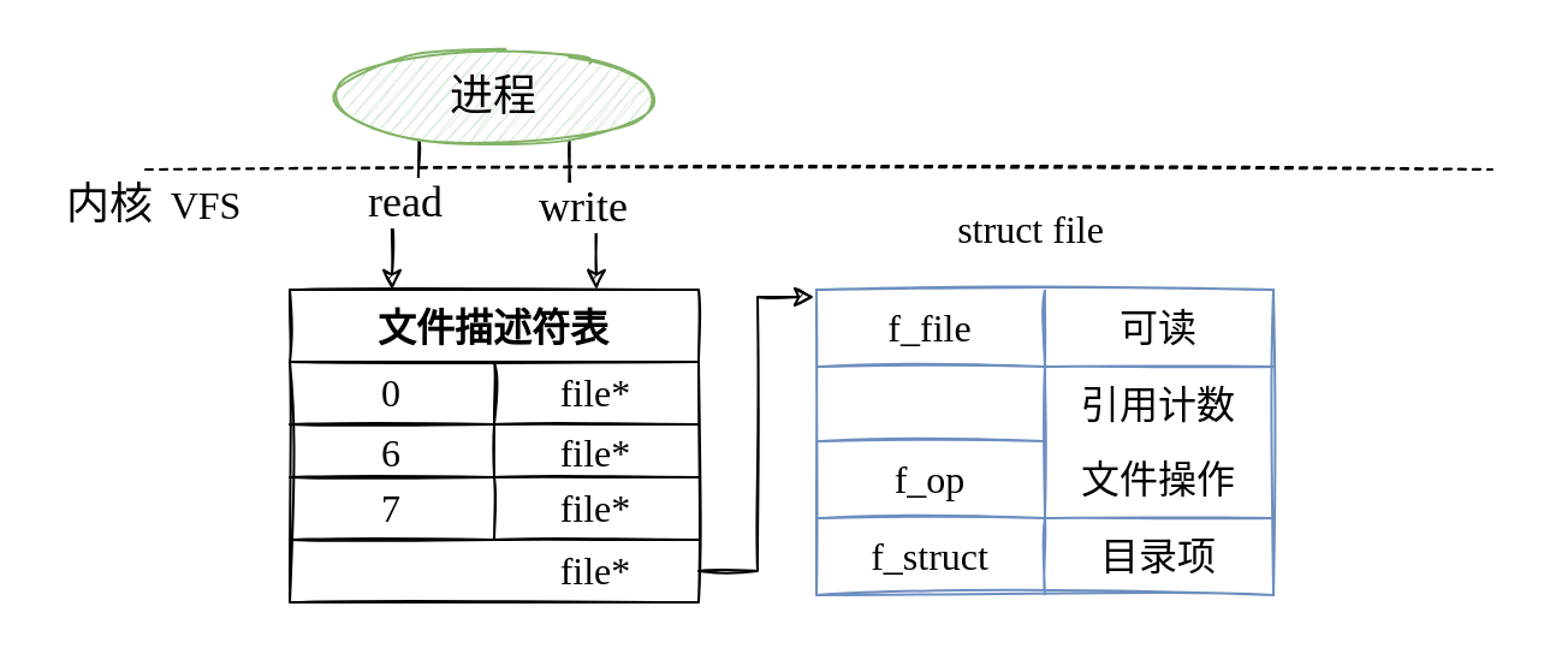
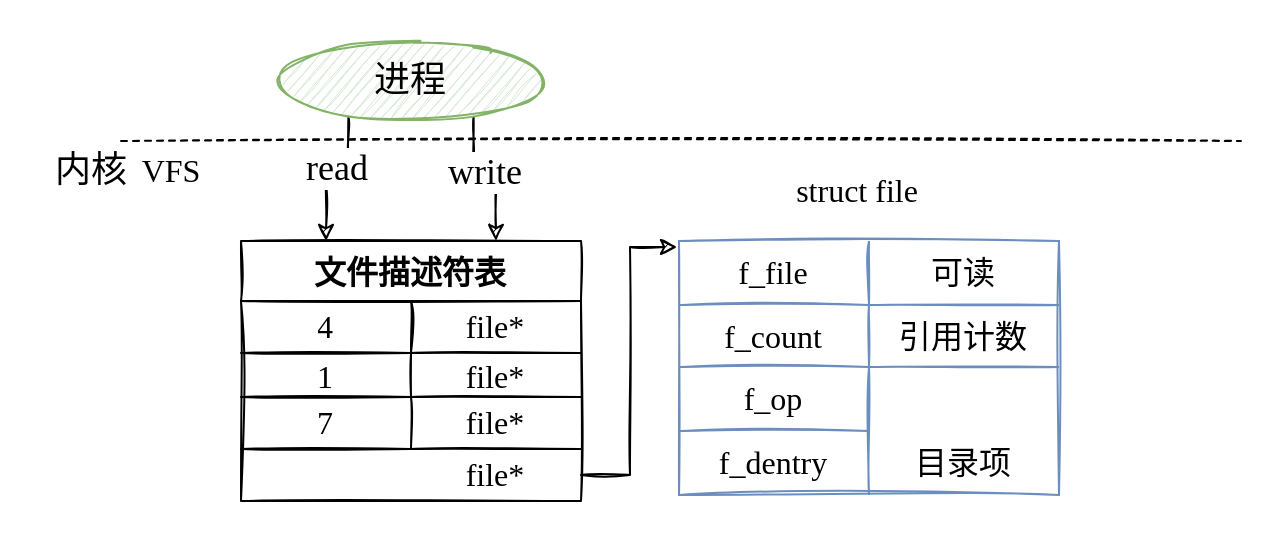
  <mxCell id="0" />
  <mxCell id="1" parent="0" />
  <mxCell id="2" style="edgeStyle=orthogonalEdgeStyle;rounded=0;sketch=1;orthogonalLoop=1;jettySize=auto;html=1;exitX=0.25;exitY=1;exitDx=0;exitDy=0;fontFamily=Comic Sans MS;fontSize=18;entryX=0.25;entryY=0;entryDx=0;entryDy=0;" edge="1" parent="1" source="6" target="10"><mxGeometry relative="1" as="geometry"><mxPoint x="165" y="110" as="targetPoint" /></mxGeometry></mxCell>
  <mxCell id="3" value="read" style="edgeLabel;html=1;align=center;verticalAlign=middle;resizable=0;points=[];fontSize=18;fontFamily=Comic Sans MS;" vertex="1" connectable="0" parent="2"><mxGeometry x="0.04" y="-1" relative="1" as="geometry"><mxPoint y="-6" as="offset" /></mxGeometry></mxCell>
  <mxCell id="4" style="edgeStyle=orthogonalEdgeStyle;rounded=0;sketch=1;orthogonalLoop=1;jettySize=auto;html=1;exitX=0.75;exitY=1;exitDx=0;exitDy=0;fontFamily=Comic Sans MS;fontSize=18;entryX=0.75;entryY=0;entryDx=0;entryDy=0;" edge="1" parent="1" source="6" target="10"><mxGeometry relative="1" as="geometry"><mxPoint x="235" y="120" as="targetPoint" /></mxGeometry></mxCell>
  <mxCell id="5" value="write" style="edgeLabel;html=1;align=center;verticalAlign=middle;resizable=0;points=[];fontSize=18;fontFamily=Comic Sans MS;" vertex="1" connectable="0" parent="4"><mxGeometry relative="1" as="geometry"><mxPoint y="-5" as="offset" /></mxGeometry></mxCell>
  <mxCell id="6" value="&lt;span style=&quot;font-size: 18px&quot;&gt;进程&lt;/span&gt;" style="ellipse;whiteSpace=wrap;html=1;sketch=1;fillColor=#d5e8d4;strokeColor=#82b366;" vertex="1" parent="1"><mxGeometry x="135" y="20" width="140" height="40" as="geometry" /></mxCell>
  <mxCell id="7" value="" style="endArrow=none;dashed=1;html=1;rounded=0;sketch=1;fontFamily=Comic Sans MS;fontSize=18;" edge="1" parent="1"><mxGeometry width="50" height="50" relative="1" as="geometry"><mxPoint x="60" y="70" as="sourcePoint" /><mxPoint x="620" y="70" as="targetPoint" /></mxGeometry></mxCell>
  <mxCell id="8" value="内核" style="text;html=1;align=center;verticalAlign=middle;resizable=0;points=[];autosize=1;strokeColor=none;fillColor=none;fontSize=18;fontFamily=Comic Sans MS;" vertex="1" parent="1"><mxGeometry y="70" width="50" height="30" as="geometry" x="20" /></mxCell>
  <mxCell id="9" value="&lt;font style=&quot;font-size: 16px&quot;&gt;VFS&lt;/font&gt;" style="text;html=1;align=center;verticalAlign=middle;resizable=0;points=[];autosize=1;strokeColor=none;fillColor=none;fontSize=18;fontFamily=Comic Sans MS;" vertex="1" parent="1"><mxGeometry x="60" y="70" width="50" height="30" as="geometry" /></mxCell>
  <mxCell id="10" value="文件描述符表" style="shape=table;startSize=30;container=1;collapsible=0;childLayout=tableLayout;fontStyle=1;align=center;pointerEvents=1;sketch=1;fontFamily=Comic Sans MS;fontSize=16;fontColor=#000000;fillColor=none;" vertex="1" parent="1"><mxGeometry x="120" y="120" width="170" height="130" as="geometry" /></mxCell>
  <mxCell id="11" value="" style="shape=partialRectangle;html=1;whiteSpace=wrap;collapsible=0;dropTarget=0;pointerEvents=0;fillColor=none;top=0;left=0;bottom=0;right=0;points=[[0,0.5],[1,0.5]];portConstraint=eastwest;sketch=1;fontFamily=Comic Sans MS;fontSize=16;fontColor=#000000;" vertex="1" parent="10"><mxGeometry y="30" width="170" height="26" as="geometry" /></mxCell>
- <mxCell id="12" value="0" style="shape=partialRectangle;html=1;whiteSpace=wrap;connectable=0;fillColor=none;top=0;left=0;bottom=0;right=0;overflow=hidden;pointerEvents=1;sketch=1;fontFamily=Comic Sans MS;fontSize=16;fontColor=#000000;" vertex="1" parent="11"><mxGeometry width="85" height="26" as="geometry"><mxRectangle width="85" height="26" as="alternateBounds" /></mxGeometry></mxCell>
+ <mxCell id="12" value="4" style="shape=partialRectangle;html=1;whiteSpace=wrap;connectable=0;fillColor=none;top=0;left=0;bottom=0;right=0;overflow=hidden;pointerEvents=1;sketch=1;fontFamily=Comic Sans MS;fontSize=16;fontColor=#000000;" vertex="1" parent="11"><mxGeometry width="85" height="26" as="geometry"><mxRectangle width="85" height="26" as="alternateBounds" /></mxGeometry></mxCell>
  <mxCell id="13" value="file*" style="shape=partialRectangle;html=1;whiteSpace=wrap;connectable=0;fillColor=none;top=0;left=0;bottom=0;right=0;overflow=hidden;pointerEvents=1;sketch=1;fontFamily=Comic Sans MS;fontSize=16;fontColor=#000000;" vertex="1" parent="11"><mxGeometry x="85" width="85" height="26" as="geometry"><mxRectangle width="85" height="26" as="alternateBounds" /></mxGeometry></mxCell>
  <mxCell id="14" value="" style="shape=partialRectangle;html=1;whiteSpace=wrap;collapsible=0;dropTarget=0;pointerEvents=0;fillColor=none;top=0;left=0;bottom=0;right=0;points=[[0,0.5],[1,0.5]];portConstraint=eastwest;sketch=1;fontFamily=Comic Sans MS;fontSize=16;fontColor=#000000;" vertex="1" parent="10"><mxGeometry y="56" width="170" height="22" as="geometry" /></mxCell>
- <mxCell id="15" value="6" style="shape=partialRectangle;html=1;whiteSpace=wrap;connectable=0;fillColor=none;top=0;left=0;bottom=0;right=0;overflow=hidden;pointerEvents=1;sketch=1;fontFamily=Comic Sans MS;fontSize=16;fontColor=#000000;" vertex="1" parent="14"><mxGeometry width="85" height="22" as="geometry"><mxRectangle width="85" height="22" as="alternateBounds" /></mxGeometry></mxCell>
+ <mxCell id="15" value="1" style="shape=partialRectangle;html=1;whiteSpace=wrap;connectable=0;fillColor=none;top=0;left=0;bottom=0;right=0;overflow=hidden;pointerEvents=1;sketch=1;fontFamily=Comic Sans MS;fontSize=16;fontColor=#000000;" vertex="1" parent="14"><mxGeometry width="85" height="22" as="geometry"><mxRectangle width="85" height="22" as="alternateBounds" /></mxGeometry></mxCell>
  <mxCell id="16" value="&lt;span&gt;file*&lt;/span&gt;" style="shape=partialRectangle;html=1;whiteSpace=wrap;connectable=0;fillColor=none;top=0;left=0;bottom=0;right=0;overflow=hidden;pointerEvents=1;sketch=1;fontFamily=Comic Sans MS;fontSize=16;fontColor=#000000;" vertex="1" parent="14"><mxGeometry x="85" width="85" height="22" as="geometry"><mxRectangle width="85" height="22" as="alternateBounds" /></mxGeometry></mxCell>
  <mxCell id="17" value="" style="shape=partialRectangle;html=1;whiteSpace=wrap;collapsible=0;dropTarget=0;pointerEvents=0;fillColor=none;top=0;left=0;bottom=0;right=0;points=[[0,0.5],[1,0.5]];portConstraint=eastwest;sketch=1;fontFamily=Comic Sans MS;fontSize=16;fontColor=#000000;" vertex="1" parent="10"><mxGeometry y="78" width="170" height="26" as="geometry" /></mxCell>
  <mxCell id="18" value="7" style="shape=partialRectangle;html=1;whiteSpace=wrap;connectable=0;fillColor=none;top=0;left=0;bottom=0;right=0;overflow=hidden;pointerEvents=1;sketch=1;fontFamily=Comic Sans MS;fontSize=16;fontColor=#000000;" vertex="1" parent="17"><mxGeometry width="85" height="26" as="geometry"><mxRectangle width="85" height="26" as="alternateBounds" /></mxGeometry></mxCell>
  <mxCell id="19" value="&lt;span&gt;file*&lt;/span&gt;" style="shape=partialRectangle;html=1;whiteSpace=wrap;connectable=0;fillColor=none;top=0;left=0;bottom=0;right=0;overflow=hidden;pointerEvents=1;sketch=1;fontFamily=Comic Sans MS;fontSize=16;fontColor=#000000;" vertex="1" parent="17"><mxGeometry x="85" width="85" height="26" as="geometry"><mxRectangle width="85" height="26" as="alternateBounds" /></mxGeometry></mxCell>
  <mxCell id="20" style="shape=partialRectangle;html=1;whiteSpace=wrap;collapsible=0;dropTarget=0;pointerEvents=0;fillColor=none;top=0;left=0;bottom=0;right=0;points=[[0,0.5],[1,0.5]];portConstraint=eastwest;sketch=1;fontFamily=Comic Sans MS;fontSize=16;fontColor=#000000;" vertex="1" parent="10"><mxGeometry y="104" width="170" height="26" as="geometry" /></mxCell>
  <mxCell id="21" value="file*" style="shape=partialRectangle;html=1;whiteSpace=wrap;connectable=0;fillColor=none;top=0;left=0;bottom=0;right=0;overflow=hidden;pointerEvents=1;sketch=1;fontFamily=Comic Sans MS;fontSize=16;fontColor=#000000;" vertex="1" parent="20"><mxGeometry x="85" width="85" height="26" as="geometry"><mxRectangle width="85" height="26" as="alternateBounds" /></mxGeometry></mxCell>
  <mxCell id="22" value="struct file" style="text;html=1;align=center;verticalAlign=middle;resizable=0;points=[];autosize=1;strokeColor=none;fillColor=none;fontSize=16;fontFamily=Comic Sans MS;fontColor=#000000;" vertex="1" parent="1"><mxGeometry x="383" y="85" width="90" height="20" as="geometry" /></mxCell>
  <mxCell id="23" value="" style="shape=table;html=1;whiteSpace=wrap;startSize=0;container=1;collapsible=0;childLayout=tableLayout;sketch=1;fontFamily=Comic Sans MS;fontSize=16;fillColor=none;strokeColor=#6c8ebf;" vertex="1" parent="1"><mxGeometry x="339" y="120" width="190" height="127" as="geometry" /></mxCell>
  <mxCell id="24" style="shape=partialRectangle;html=1;whiteSpace=wrap;collapsible=0;dropTarget=0;pointerEvents=0;fillColor=none;top=0;left=0;bottom=0;right=0;points=[[0,0.5],[1,0.5]];portConstraint=eastwest;sketch=1;fontFamily=Comic Sans MS;fontSize=16;fontColor=#000000;startSize=0;" vertex="1" parent="23"><mxGeometry width="190" height="32" as="geometry" /></mxCell>
  <mxCell id="25" value="f_file" style="shape=partialRectangle;html=1;whiteSpace=wrap;connectable=0;fillColor=none;top=0;left=0;bottom=0;right=0;overflow=hidden;pointerEvents=1;sketch=1;fontFamily=Comic Sans MS;fontSize=16;fontColor=#000000;startSize=0;" vertex="1" parent="24"><mxGeometry width="95" height="32" as="geometry"><mxRectangle width="95" height="32" as="alternateBounds" /></mxGeometry></mxCell>
  <mxCell id="26" value="可读" style="shape=partialRectangle;html=1;whiteSpace=wrap;connectable=0;fillColor=none;top=0;left=0;bottom=0;right=0;overflow=hidden;pointerEvents=1;sketch=1;fontFamily=Comic Sans MS;fontSize=16;fontColor=#000000;startSize=0;" vertex="1" parent="24"><mxGeometry x="95" width="95" height="32" as="geometry"><mxRectangle width="95" height="32" as="alternateBounds" /></mxGeometry></mxCell>
  <mxCell id="27" style="shape=partialRectangle;html=1;whiteSpace=wrap;collapsible=0;dropTarget=0;pointerEvents=0;fillColor=none;top=0;left=0;bottom=0;right=0;points=[[0,0.5],[1,0.5]];portConstraint=eastwest;sketch=1;fontFamily=Comic Sans MS;fontSize=16;fontColor=#000000;startSize=0;" vertex="1" parent="23"><mxGeometry y="32" width="190" height="31" as="geometry" /></mxCell>
+ <mxCell id="28" value="f_count" style="shape=partialRectangle;html=1;whiteSpace=wrap;connectable=0;fillColor=none;top=0;left=0;bottom=0;right=0;overflow=hidden;pointerEvents=1;sketch=1;fontFamily=Comic Sans MS;fontSize=16;fontColor=#000000;startSize=0;" vertex="1" parent="27"><mxGeometry width="95" height="31" as="geometry"><mxRectangle width="95" height="31" as="alternateBounds" /></mxGeometry></mxCell>
  <mxCell id="29" value="引用计数" style="shape=partialRectangle;html=1;whiteSpace=wrap;connectable=0;fillColor=none;top=0;left=0;bottom=0;right=0;overflow=hidden;pointerEvents=1;sketch=1;fontFamily=Comic Sans MS;fontSize=16;fontColor=#000000;startSize=0;" vertex="1" parent="27"><mxGeometry x="95" width="95" height="31" as="geometry"><mxRectangle width="95" height="31" as="alternateBounds" /></mxGeometry></mxCell>
  <mxCell id="30" style="shape=partialRectangle;html=1;whiteSpace=wrap;collapsible=0;dropTarget=0;pointerEvents=0;fillColor=none;top=0;left=0;bottom=0;right=0;points=[[0,0.5],[1,0.5]];portConstraint=eastwest;sketch=1;fontFamily=Comic Sans MS;fontSize=16;fontColor=#000000;startSize=0;" vertex="1" parent="23"><mxGeometry y="63" width="190" height="32" as="geometry" /></mxCell>
  <mxCell id="31" value="f_op" style="shape=partialRectangle;html=1;whiteSpace=wrap;connectable=0;fillColor=none;top=0;left=0;bottom=0;right=0;overflow=hidden;pointerEvents=1;sketch=1;fontFamily=Comic Sans MS;fontSize=16;fontColor=#000000;startSize=0;" vertex="1" parent="30"><mxGeometry width="95" height="32" as="geometry"><mxRectangle width="95" height="32" as="alternateBounds" /></mxGeometry></mxCell>
- <mxCell id="32" value="文件操作" style="shape=partialRectangle;html=1;whiteSpace=wrap;connectable=0;fillColor=none;top=0;left=0;bottom=0;right=0;overflow=hidden;pointerEvents=1;sketch=1;fontFamily=Comic Sans MS;fontSize=16;fontColor=#000000;startSize=0;" vertex="1" parent="30"><mxGeometry x="95" width="95" height="32" as="geometry"><mxRectangle width="95" height="32" as="alternateBounds" /></mxGeometry></mxCell>
  <mxCell id="33" value="" style="shape=partialRectangle;html=1;whiteSpace=wrap;collapsible=0;dropTarget=0;pointerEvents=0;fillColor=none;top=0;left=0;bottom=0;right=0;points=[[0,0.5],[1,0.5]];portConstraint=eastwest;sketch=1;fontFamily=Comic Sans MS;fontSize=16;fontColor=#000000;startSize=0;" vertex="1" parent="23"><mxGeometry y="95" width="190" height="32" as="geometry" /></mxCell>
- <mxCell id="34" value="f_struct" style="shape=partialRectangle;html=1;whiteSpace=wrap;connectable=0;fillColor=none;top=0;left=0;bottom=0;right=0;overflow=hidden;pointerEvents=1;sketch=1;fontFamily=Comic Sans MS;fontSize=16;fontColor=#000000;startSize=0;" vertex="1" parent="33"><mxGeometry width="95" height="32" as="geometry"><mxRectangle width="95" height="32" as="alternateBounds" /></mxGeometry></mxCell>
+ <mxCell id="34" value="f_dentry" style="shape=partialRectangle;html=1;whiteSpace=wrap;connectable=0;fillColor=none;top=0;left=0;bottom=0;right=0;overflow=hidden;pointerEvents=1;sketch=1;fontFamily=Comic Sans MS;fontSize=16;fontColor=#000000;startSize=0;" vertex="1" parent="33"><mxGeometry width="95" height="32" as="geometry"><mxRectangle width="95" height="32" as="alternateBounds" /></mxGeometry></mxCell>
  <mxCell id="35" value="目录项" style="shape=partialRectangle;html=1;whiteSpace=wrap;connectable=0;fillColor=none;top=0;left=0;bottom=0;right=0;overflow=hidden;pointerEvents=1;sketch=1;fontFamily=Comic Sans MS;fontSize=16;fontColor=#000000;startSize=0;" vertex="1" parent="33"><mxGeometry x="95" width="95" height="32" as="geometry"><mxRectangle width="95" height="32" as="alternateBounds" /></mxGeometry></mxCell>
  <mxCell id="36" style="edgeStyle=orthogonalEdgeStyle;rounded=0;sketch=1;orthogonalLoop=1;jettySize=auto;html=1;exitX=1;exitY=0.5;exitDx=0;exitDy=0;entryX=-0.005;entryY=0.094;entryDx=0;entryDy=0;fontFamily=Comic Sans MS;fontSize=16;fontColor=#000000;startSize=0;entryPerimeter=0;" edge="1" parent="1" source="20" target="24"><mxGeometry relative="1" as="geometry" /></mxCell>
